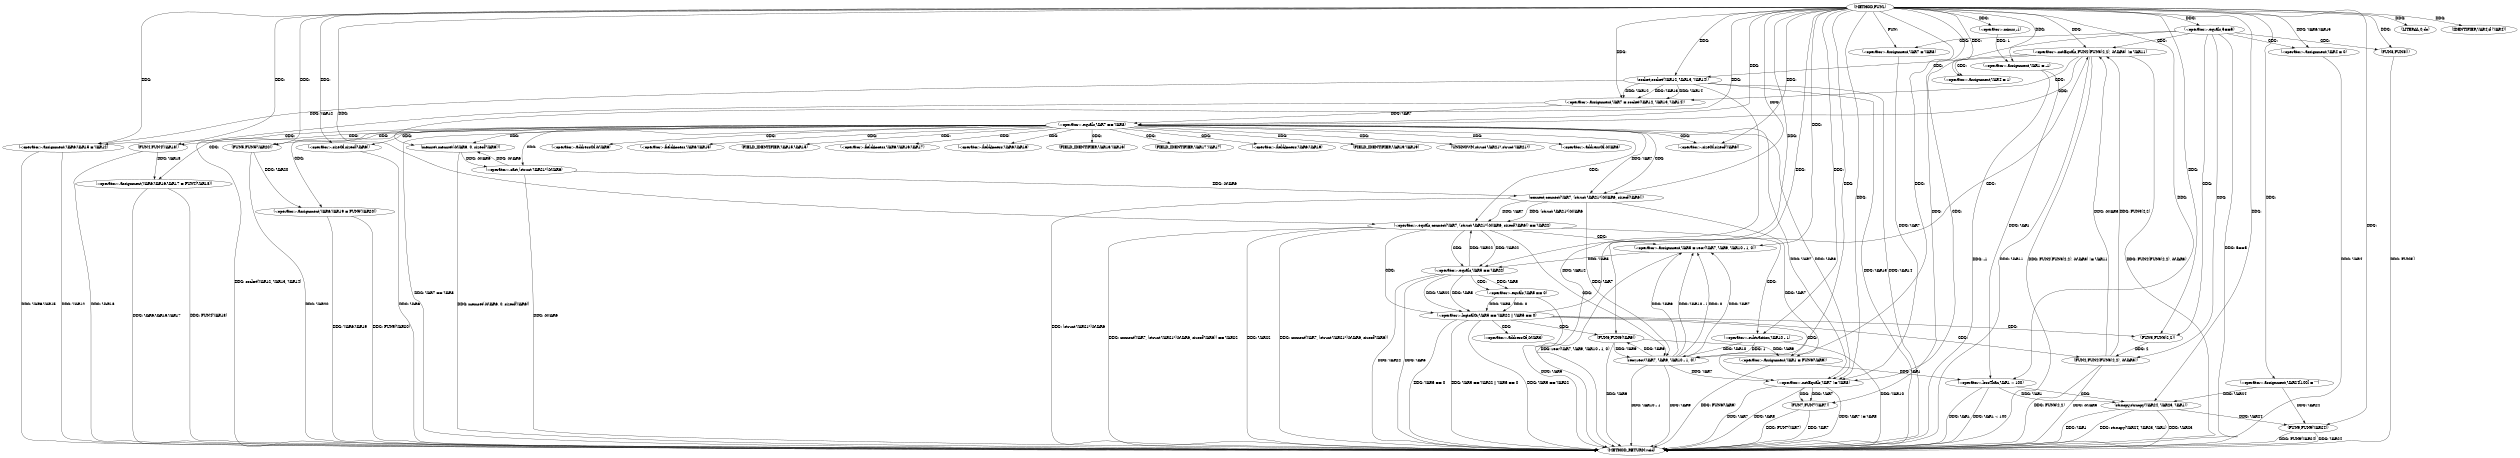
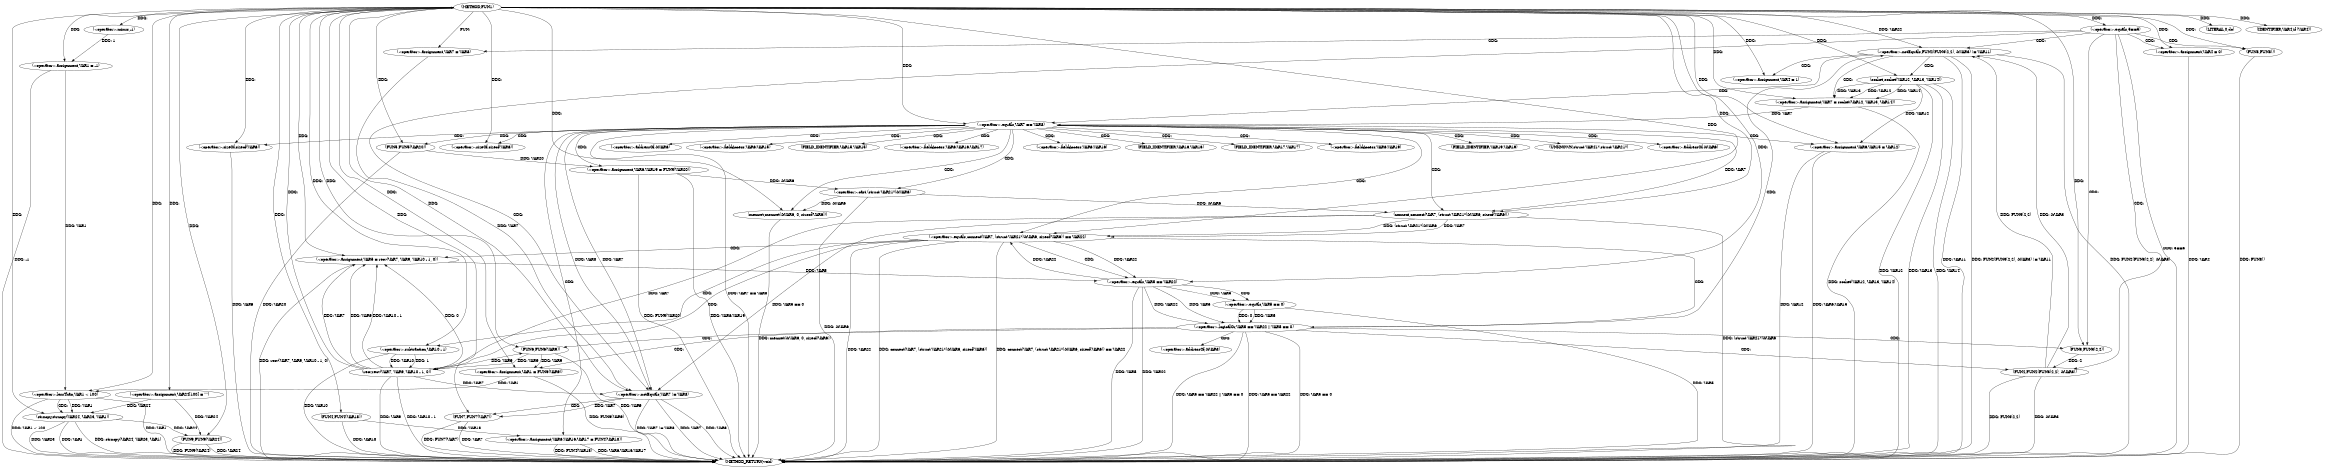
  digraph {
    n1 [label="(METHOD,FUN1)"]
    n2 [label="(<operator>.assignment,VAR1 = -1)"]
    n3 [label="(<operator>.minus,-1)"]
    n4 [label="(<operator>.equals,5==5)"]
    n5 [label="(<operator>.assignment,VAR4 = 0)"]
    n6 [label="(<operator>.assignment,VAR7 = VAR8)"]
    n7 [label="(<operator>.notEquals,FUN2(FUN3(2,2), &VAR3) != VAR11)"]
    n8 [label="(FUN3,FUN3(2,2))"]
    n9 [label="(<operator>.assignment,VAR4 = 1)"]
    n10 [label="(<operator>.assignment,VAR7 = socket(VAR12, VAR13, VAR14))"]
    n11 [label="(socket,socket(VAR12, VAR13, VAR14))"]
    n12 [label="(<operator>.equals,VAR7 == VAR8)"]
    n13 [label="(memset,memset(&VAR6, 0, sizeof(VAR6)))"]
    n14 [label="(<operator>.sizeOf,sizeof(VAR6))"]
    n15 [label="(<operator>.assignment,VAR6.VAR15 = VAR12)"]
    n16 [label="(FUN4,FUN4(VAR18))"]
    n17 [label="(FUN5,FUN5(VAR20))"]
    n18 [label="(<operator>.equals,connect(VAR7, (struct VAR21*)&VAR6, sizeof(VAR6)) == VAR22)"]
    n19 [label="(connect,connect(VAR7, (struct VAR21*)&VAR6, sizeof(VAR6)))"]
    n20 [label="(<operator>.sizeOf,sizeof(VAR6))"]
    n21 [label="(<operator>.assignment,VAR5 = recv(VAR7, VAR9, VAR10 - 1, 0))"]
    n22 [label="(recv,recv(VAR7, VAR9, VAR10 - 1, 0))"]
    n23 [label="(<operator>.subtraction,VAR10 - 1)"]
    n24 [label="(<operator>.equals,VAR5 == VAR22)"]
    n25 [label="(<operator>.assignment,VAR1 = FUN6(VAR9))"]
    n26 [label="(FUN6,FUN6(VAR9))"]
    n27 [label="(LITERAL,0,do)"]
    n28 [label="(<operator>.notEquals,VAR7 != VAR8)"]
    n29 [label="(FUN7,FUN7(VAR7))"]
    n30 [label="(IDENTIFIER,VAR4,if (VAR4))"]
    n31 [label="(FUN8,FUN8())"]
    n32 [label="(<operator>.assignment,VAR24[100] = \"\")"]
    n33 [label="(<operator>.lessThan,VAR1 < 100)"]
    n34 [label="(strncpy,strncpy(VAR24, VAR23, VAR1))"]
    n35 [label="(FUN9,FUN9(VAR24))"]
    n36 [label="(METHOD_RETURN,void)"]
    n37 [label="(FUN2,FUN2(FUN3(2,2), &VAR3))"]
    n38 [label="(<operator>.assignment,VAR6.VAR16.VAR17 = FUN4(VAR18))"]
    n39 [label="(<operator>.assignment,VAR6.VAR19 = FUN5(VAR20))"]
    n40 [label="(<operator>.cast,(struct VAR21*)&VAR6)"]
    n41 [label="(<operator>.addressOf,&VAR6)"]
    n42 [label="(<operator>.fieldAccess,VAR6.VAR15)"]
    n43 [label="(FIELD_IDENTIFIER,VAR15,VAR15)"]
    n44 [label="(<operator>.fieldAccess,VAR6.VAR16.VAR17)"]
    n45 [label="(<operator>.fieldAccess,VAR6.VAR16)"]
    n46 [label="(FIELD_IDENTIFIER,VAR16,VAR16)"]
    n47 [label="(FIELD_IDENTIFIER,VAR17,VAR17)"]
    n48 [label="(<operator>.fieldAccess,VAR6.VAR19)"]
    n49 [label="(FIELD_IDENTIFIER,VAR19,VAR19)"]
-   n50 [label="(UNKNOWN,struct VAR21*,struct VAR21*)"]
+   n50 [label="(UNKNOWN,struct VAR41*,struct VAR21*)"]
    n51 [label="(<operator>.addressOf,&VAR6)"]
    n52 [label="(<operator>.logicalOr,VAR5 == VAR22 || VAR5 == 0)"]
    n53 [label="(<operator>.equals,VAR5 == 0)"]
    n54 [label="(<operator>.addressOf,&VAR3)"]
    n1 -> n2 [label="DDG: "]
    n1 -> n3 [label="DDG: "]
    n1 -> n4 [label="DDG: "]
-   n1 -> n5 [label="DDG: VAR6.VAR15"]
+   n1 -> n5 [label="DDG: "]
    n1 -> n6 [label="FUN: "]
-   n1 -> n7 [label="DDG: "]
+   n1 -> n7 [label="DDG: VAR22"]
    n1 -> n8 [label="DDG: "]
    n1 -> n9 [label="DDG: "]
    n1 -> n10 [label="DDG: "]
    n1 -> n11 [label="DDG: "]
    n1 -> n12 [label="DDG: "]
    n1 -> n13 [label="DDG: "]
    n1 -> n14 [label="DDG: "]
    n1 -> n15 [label="DDG: "]
    n1 -> n16 [label="DDG: "]
    n1 -> n17 [label="DDG: "]
    n1 -> n18 [label="DDG: "]
    n1 -> n19 [label="DDG: "]
    n1 -> n20 [label="DDG: "]
    n1 -> n21 [label="DDG: "]
-   n1 -> n22 [label="DDG: "]
+   n22 -> n1 [label="DDG: "]
    n1 -> n23 [label="DDG: "]
    n1 -> n24 [label="DDG: "]
    n1 -> n25 [label="DDG: "]
    n1 -> n26 [label="DDG: "]
    n1 -> n27 [label="DDG: "]
    n1 -> n28 [label="DDG: "]
    n1 -> n29 [label="DDG: "]
    n1 -> n30 [label="DDG: "]
    n1 -> n31 [label="DDG: "]
    n1 -> n32 [label="DDG: "]
    n1 -> n33 [label="DDG: "]
    n1 -> n34 [label="DDG: "]
    n1 -> n35 [label="DDG: "]
    n2 -> n33 [label="DDG: VAR1"]
    n2 -> n36 [label="DDG: -1"]
    n3 -> n2 [label="DDG: 1"]
    n4 -> n5 [label="CDG: "]
    n4 -> n6 [label="CDG: "]
    n4 -> n7 [label="CDG: "]
    n4 -> n8 [label="CDG: "]
    n4 -> n28 [label="CDG: "]
    n4 -> n31 [label="CDG: "]
    n4 -> n36 [label="DDG: 5==5"]
    n4 -> n37 [label="CDG: "]
    n5 -> n36 [label="DDG: VAR4"]
    n6 -> n28 [label="DDG: VAR7"]
    n7 -> n9 [label="CDG: "]
    n7 -> n10 [label="CDG: "]
    n7 -> n11 [label="CDG: "]
    n7 -> n12 [label="CDG: "]
    n7 -> n36 [label="DDG: FUN2(FUN3(2,2), &VAR3)"]
    n7 -> n36 [label="DDG: VAR11"]
    n7 -> n36 [label="DDG: FUN2(FUN3(2,2), &VAR3) != VAR11"]
    n8 -> n37 [label="DDG: 2"]
    n10 -> n12 [label="DDG: VAR7"]
    n10 -> n36 [label="DDG: socket(VAR12, VAR13, VAR14)"]
    n11 -> n10 [label="DDG: VAR12"]
    n11 -> n10 [label="DDG: VAR13"]
    n11 -> n10 [label="DDG: VAR14"]
    n11 -> n15 [label="DDG: VAR12"]
    n11 -> n36 [label="DDG: VAR12"]
    n11 -> n36 [label="DDG: VAR13"]
    n11 -> n36 [label="DDG: VAR14"]
    n12 -> n13 [label="CDG: "]
    n12 -> n14 [label="CDG: "]
    n12 -> n15 [label="CDG: "]
-   n12 -> n16 [label="CDG: "]
    n12 -> n17 [label="CDG: "]
    n12 -> n18 [label="CDG: "]
    n12 -> n19 [label="DDG: VAR7"]
    n12 -> n19 [label="CDG: "]
    n12 -> n20 [label="CDG: "]
    n12 -> n28 [label="DDG: VAR7"]
    n12 -> n28 [label="DDG: VAR8"]
    n12 -> n36 [label="DDG: VAR7 == VAR8"]
    n12 -> n38 [label="CDG: "]
    n12 -> n39 [label="CDG: "]
    n12 -> n40 [label="CDG: "]
    n12 -> n41 [label="CDG: "]
    n12 -> n42 [label="CDG: "]
    n12 -> n43 [label="CDG: "]
    n12 -> n44 [label="CDG: "]
    n12 -> n45 [label="CDG: "]
    n12 -> n46 [label="CDG: "]
    n12 -> n47 [label="CDG: "]
    n12 -> n48 [label="CDG: "]
    n12 -> n49 [label="CDG: "]
    n12 -> n50 [label="CDG: "]
    n12 -> n51 [label="CDG: "]
    n13 -> n36 [label="DDG: memset(&VAR6, 0, sizeof(VAR6))"]
-   n13 -> n40 [label="DDG: &VAR6"]
+   n39 -> n40 [label="DDG: &VAR6"]
    n15 -> n36 [label="DDG: VAR6.VAR15"]
    n15 -> n36 [label="DDG: VAR12"]
    n16 -> n36 [label="DDG: VAR18"]
    n16 -> n38 [label="DDG: VAR18"]
    n17 -> n36 [label="DDG: VAR20"]
    n17 -> n39 [label="DDG: VAR20"]
    n18 -> n21 [label="CDG: "]
    n18 -> n22 [label="CDG: "]
    n18 -> n23 [label="CDG: "]
    n18 -> n24 [label="DDG: VAR22"]
    n18 -> n24 [label="CDG: "]
    n18 -> n36 [label="DDG: connect(VAR7, (struct VAR21*)&VAR6, sizeof(VAR6)) == VAR22"]
    n18 -> n36 [label="DDG: VAR22"]
    n18 -> n36 [label="DDG: connect(VAR7, (struct VAR21*)&VAR6, sizeof(VAR6))"]
    n18 -> n52 [label="CDG: "]
    n19 -> n18 [label="DDG: VAR7"]
    n19 -> n18 [label="DDG: (struct VAR21*)&VAR6"]
    n19 -> n22 [label="DDG: VAR7"]
-   n19 -> n28 [label="DDG: VAR7"]
+   n19 -> n28 [label="DDG: VAR5 == 0"]
    n19 -> n36 [label="DDG: (struct VAR21*)&VAR6"]
    n20 -> n36 [label="DDG: VAR6"]
    n21 -> n24 [label="DDG: VAR5"]
    n21 -> n36 [label="DDG: recv(VAR7, VAR9, VAR10 - 1, 0)"]
    n22 -> n21 [label="DDG: VAR7"]
    n22 -> n21 [label="DDG: VAR9"]
    n22 -> n21 [label="DDG: VAR10 - 1"]
    n22 -> n21 [label="DDG: 0"]
    n22 -> n26 [label="DDG: VAR9"]
    n22 -> n28 [label="DDG: VAR7"]
    n22 -> n36 [label="DDG: VAR9"]
    n22 -> n36 [label="DDG: VAR10 - 1"]
    n23 -> n22 [label="DDG: VAR10"]
    n23 -> n22 [label="DDG: 1"]
    n23 -> n36 [label="DDG: VAR10"]
    n24 -> n18 [label="DDG: VAR22"]
    n24 -> n36 [label="DDG: VAR5"]
    n24 -> n36 [label="DDG: VAR22"]
    n24 -> n52 [label="DDG: VAR5"]
    n24 -> n52 [label="DDG: VAR22"]
    n24 -> n53 [label="DDG: VAR5"]
    n24 -> n53 [label="CDG: "]
    n25 -> n33 [label="DDG: VAR1"]
    n25 -> n36 [label="DDG: FUN6(VAR9)"]
    n26 -> n22 [label="DDG: VAR9"]
    n26 -> n25 [label="DDG: VAR9"]
    n26 -> n36 [label="DDG: VAR9"]
    n28 -> n29 [label="DDG: VAR7"]
    n28 -> n29 [label="CDG: "]
    n28 -> n36 [label="DDG: VAR7 != VAR8"]
    n28 -> n36 [label="DDG: VAR7"]
    n28 -> n36 [label="DDG: VAR8"]
    n29 -> n36 [label="DDG: VAR7"]
    n29 -> n36 [label="DDG: FUN7(VAR7)"]
    n31 -> n36 [label="DDG: FUN8()"]
    n32 -> n34 [label="DDG: VAR24"]
    n32 -> n35 [label="DDG: VAR24"]
    n33 -> n34 [label="DDG: VAR1"]
    n33 -> n34 [label="CDG: "]
    n33 -> n36 [label="DDG: VAR1 < 100"]
    n33 -> n36 [label="DDG: VAR1"]
    n34 -> n35 [label="DDG: VAR24"]
    n34 -> n36 [label="DDG: strncpy(VAR24, VAR23, VAR1)"]
    n34 -> n36 [label="DDG: VAR23"]
    n34 -> n36 [label="DDG: VAR1"]
    n35 -> n36 [label="DDG: VAR24"]
    n35 -> n36 [label="DDG: FUN9(VAR24)"]
    n37 -> n7 [label="DDG: FUN3(2,2)"]
    n37 -> n7 [label="DDG: &VAR3"]
    n37 -> n36 [label="DDG: &VAR3"]
    n37 -> n36 [label="DDG: FUN3(2,2)"]
    n38 -> n36 [label="DDG: FUN4(VAR18)"]
    n38 -> n36 [label="DDG: VAR6.VAR16.VAR17"]
    n39 -> n36 [label="DDG: FUN5(VAR20)"]
    n39 -> n36 [label="DDG: VAR6.VAR19"]
    n40 -> n13 [label="DDG: &VAR6"]
    n40 -> n19 [label="DDG: &VAR6"]
    n40 -> n36 [label="DDG: &VAR6"]
    n52 -> n7 [label="CDG: "]
    n52 -> n8 [label="CDG: "]
    n52 -> n25 [label="CDG: "]
    n52 -> n26 [label="CDG: "]
    n52 -> n36 [label="DDG: VAR5 == 0"]
    n52 -> n36 [label="DDG: VAR5 == VAR22 || VAR5 == 0"]
    n52 -> n36 [label="DDG: VAR5 == VAR22"]
    n52 -> n37 [label="CDG: "]
    n52 -> n54 [label="CDG: "]
    n53 -> n36 [label="DDG: VAR5"]
    n53 -> n52 [label="DDG: VAR5"]
    n53 -> n52 [label="DDG: 0"]
  }
